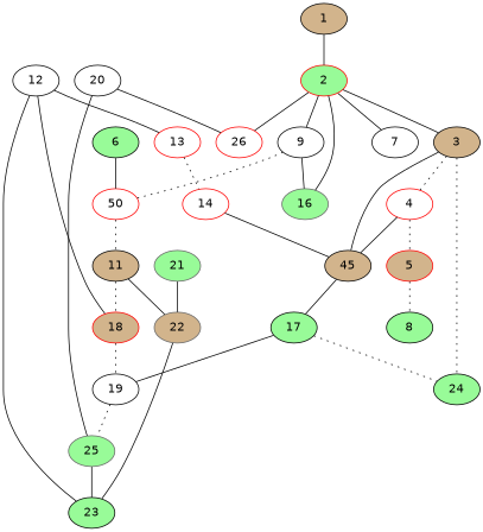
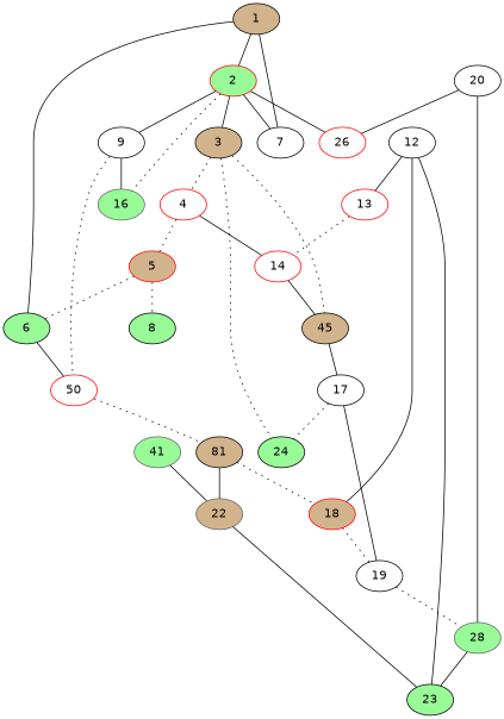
  graph {
    fontname="DejaVu Sans"
    node [color=black fillcolor=white fontname="DejaVu Sans" style=filled]
    edge [fontname="DejaVu Sans" style=solid weight=1.0]
    2 [color=red fillcolor=palegreen]
    1 [fillcolor=tan]
    6 [fillcolor=palegreen]
    7
    3 [fillcolor=tan]
    9
    16 [color=gray40 fillcolor=palegreen]
    26 [color=red]
    n9 [color=red label=50]
    4 [color=red]
    n11 [fillcolor=tan label=45]
    24 [fillcolor=palegreen]
    5 [color=red fillcolor=tan]
    14 [color=red]
-   17 [fillcolor=palegreen]
+   17
    8 [fillcolor=palegreen]
-   11 [fillcolor=tan]
+   11 [fillcolor=tan label=81]
    22 [color=gray40 fillcolor=tan]
    18 [color=red fillcolor=tan]
    12
    13 [color=red]
    23 [fillcolor=palegreen]
    19
    20
-   25 [color=gray40 fillcolor=palegreen]
-   21 [color=gray40 fillcolor=palegreen]
+   25 [color=gray40 fillcolor=palegreen label=28]
+   21 [color=gray40 fillcolor=palegreen label=41]
    2 -- 7
    2 -- 3
    2 -- 9
-   2 -- 16
+   2 -- 16 [style=dotted]
    2 -- 26 [weight=2.0]
    1 -- 2
+   1 -- 6
+   1 -- 7 [weight=2.0]
    6 -- n9
    3 -- 4 [style=dotted weight=2.0]
-   3 -- n11 [weight=2.0]
+   3 -- n11 [style=dotted weight=2.0]
    3 -- 24 [style=dotted weight=2.0]
    9 -- 16
    9 -- n9 [style=dotted]
    n9 -- 11 [style=dotted]
    4 -- 5 [style=dotted]
-   4 -- n11
+   4 -- 14
    n11 -- 17
+   5 -- 6 [style=dotted]
    5 -- 8 [style=dotted weight=2.0]
    14 -- n11
    17 -- 24 [style=dotted]
    17 -- 19 [weight=2.0]
    11 -- 22
    11 -- 18 [style=dotted]
    22 -- 23
    18 -- 19 [style=dotted]
    12 -- 18 [weight=2.0]
    12 -- 13 [weight=2.0]
    12 -- 23
    13 -- 14 [style=dotted]
    19 -- 25 [style=dotted weight=2.0]
    20 -- 26
    20 -- 25 [weight=2.0]
    25 -- 23
    21 -- 22
  }
